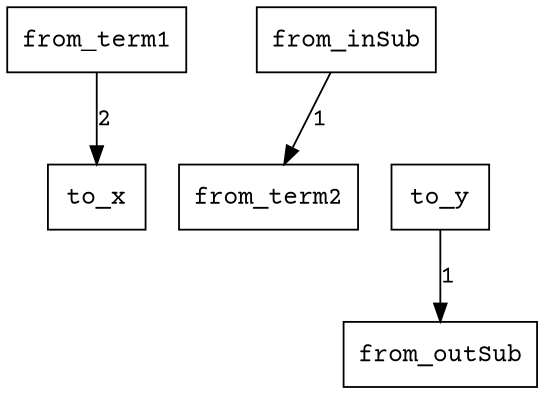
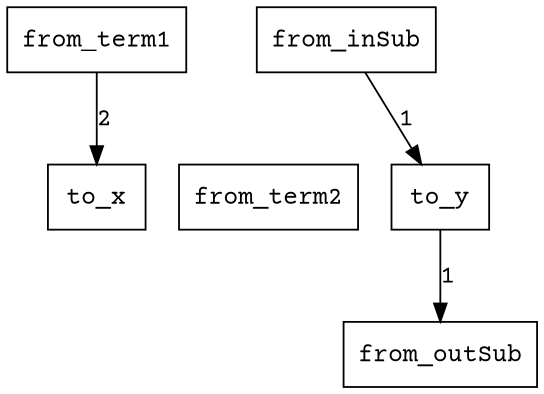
  digraph {
    fontname="Courier Prime"
    rankdir=TB
    node [fillcolor=white fontname="Courier Prime" shape=box style=filled]
    edge [fontname="Courier Prime"]
    n1 [label=<from_term1>]
    n2 [label=<to_x>]
    n3 [label=<from_term2>]
    n4 [label=<from_inSub>]
    n5 [label=<to_y>]
    n6 [label=<from_outSub>]
    n1 -> n2 [label=2]
-   n4 -> n3 [label=1]
+   n4 -> n5 [label=1]
    n5 -> n6 [label=1]
  }
